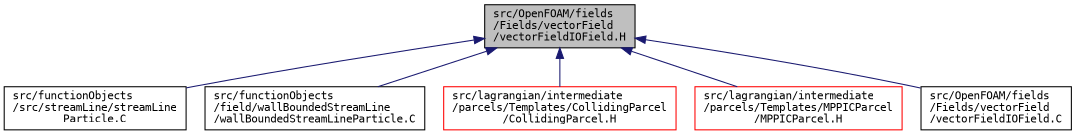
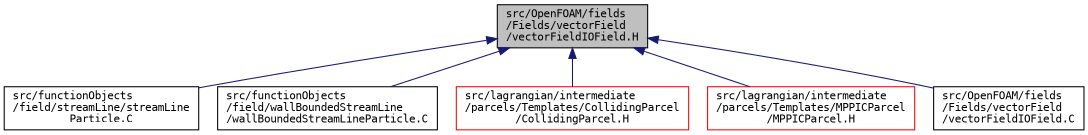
  digraph {
    fontname="DejaVu Sans Mono"
    node [color=black fontname="DejaVu Sans Mono" fontsize=10 shape=record]
    edge [color=midnightblue dir=back fontname="DejaVu Sans Mono" fontsize=10 labelfontname=Helvetica labelfontsize=10 style=solid]
    n1 [fillcolor=grey75 fontcolor=black height=0.2 label="src/OpenFOAM/fields\l/Fields/vectorField\l/vectorFieldIOField.H" style=filled width=0.4]
-   n2 [height=0.2 label="src/functionObjects\l/src/streamLine/streamLine\lParticle.C" width=0.4]
+   n2 [height=0.2 label="src/functionObjects\l/field/streamLine/streamLine\lParticle.C" width=0.4]
    n3 [height=0.2 label="src/functionObjects\l/field/wallBoundedStreamLine\l/wallBoundedStreamLineParticle.C" width=0.4]
    n4 [color=red height=0.2 label="src/lagrangian/intermediate\l/parcels/Templates/CollidingParcel\l/CollidingParcel.H" width=0.4]
    n5 [color=red height=0.2 label="src/lagrangian/intermediate\l/parcels/Templates/MPPICParcel\l/MPPICParcel.H" width=0.4]
    n6 [height=0.2 label="src/OpenFOAM/fields\l/Fields/vectorField\l/vectorFieldIOField.C" width=0.4]
    n1 -> n2
    n1 -> n3
    n1 -> n4
    n1 -> n5
    n1 -> n6
  }
